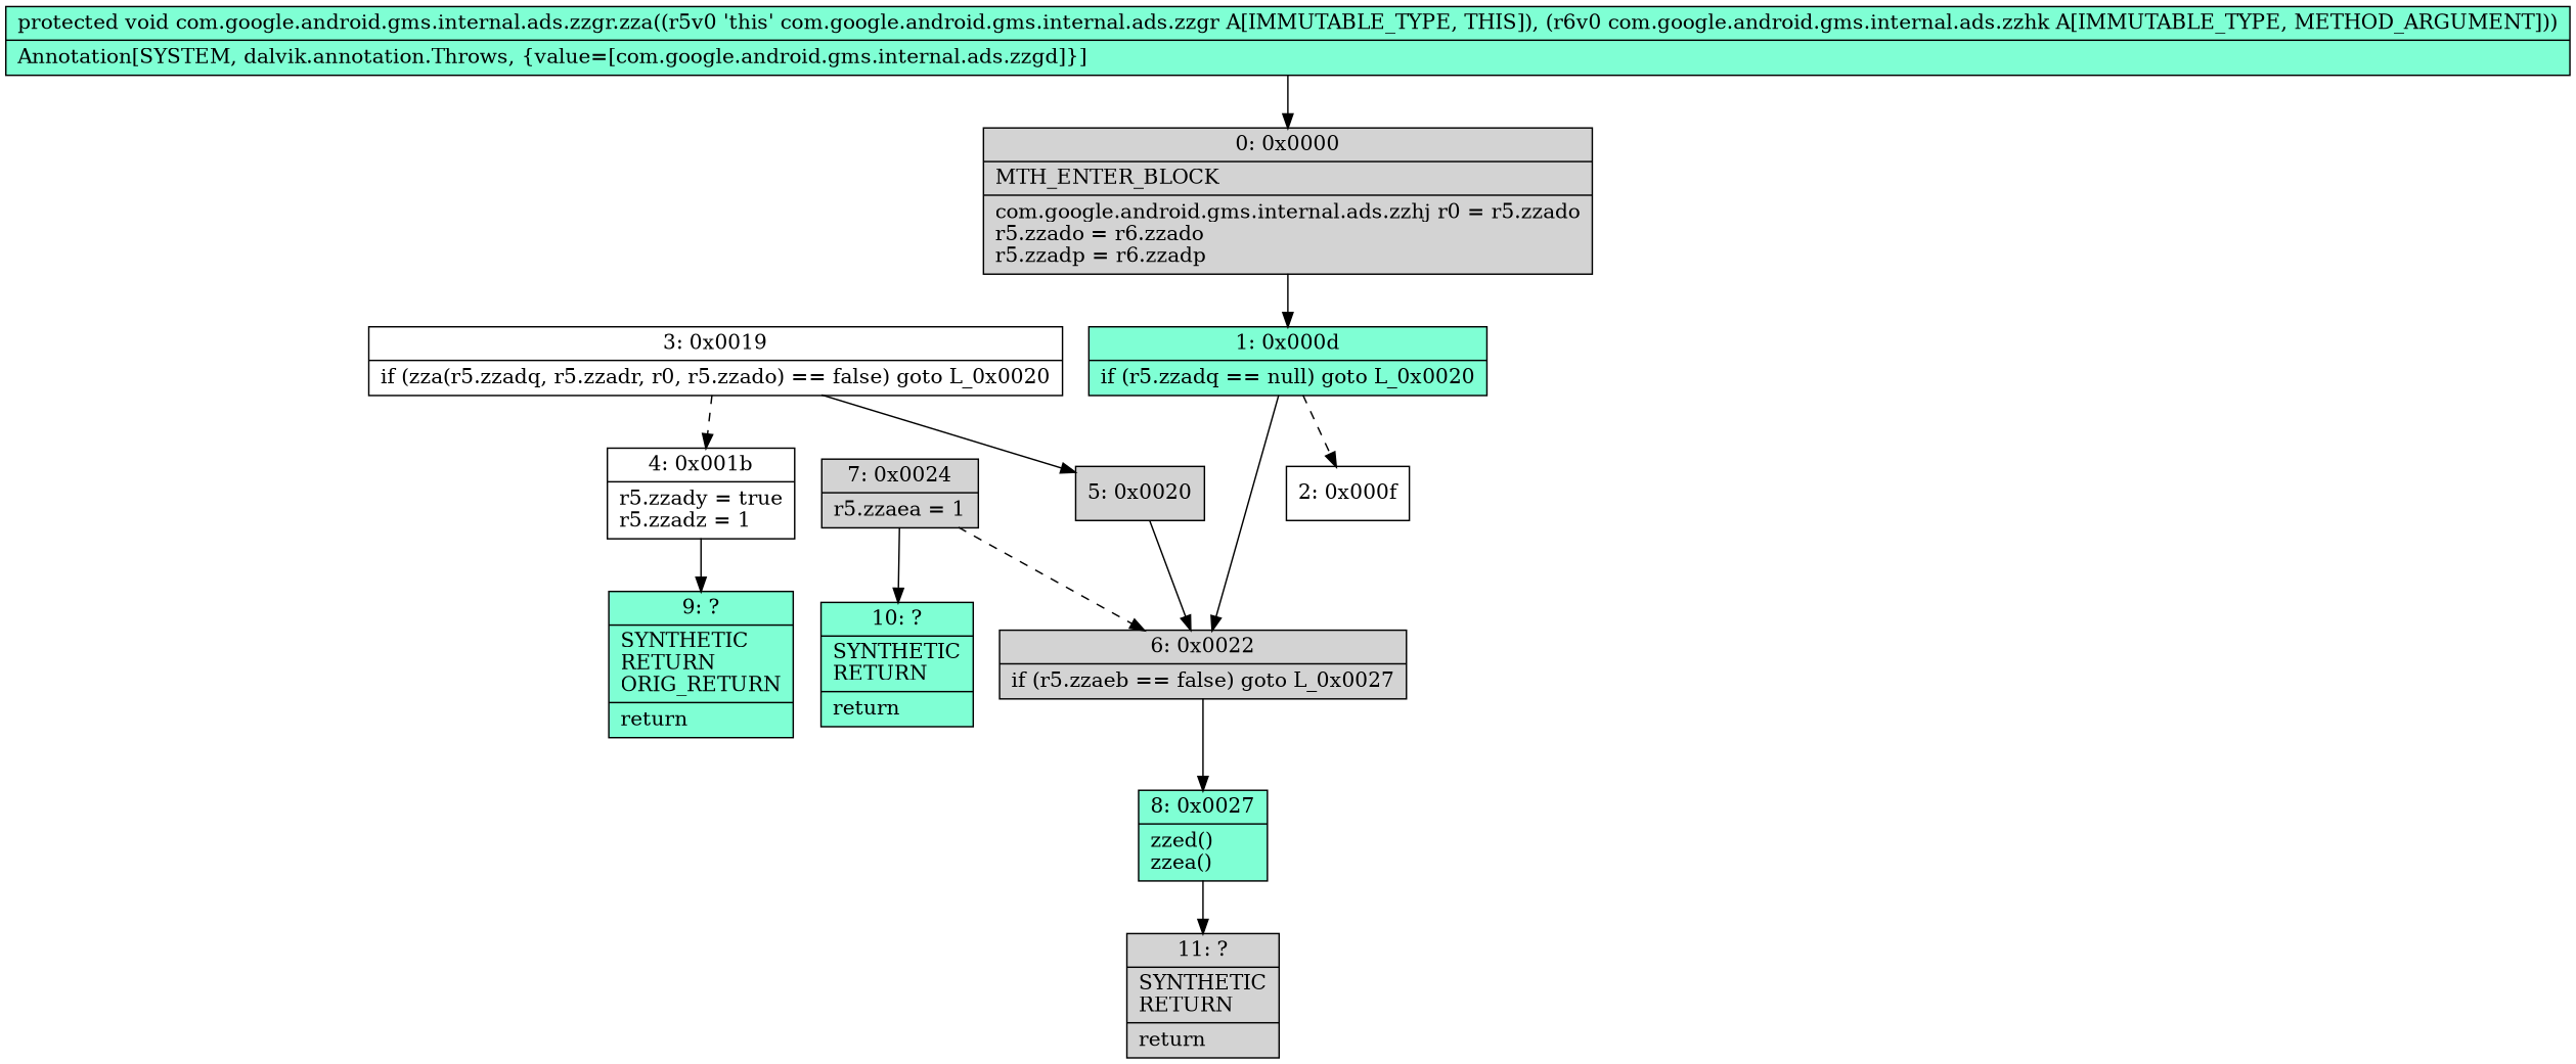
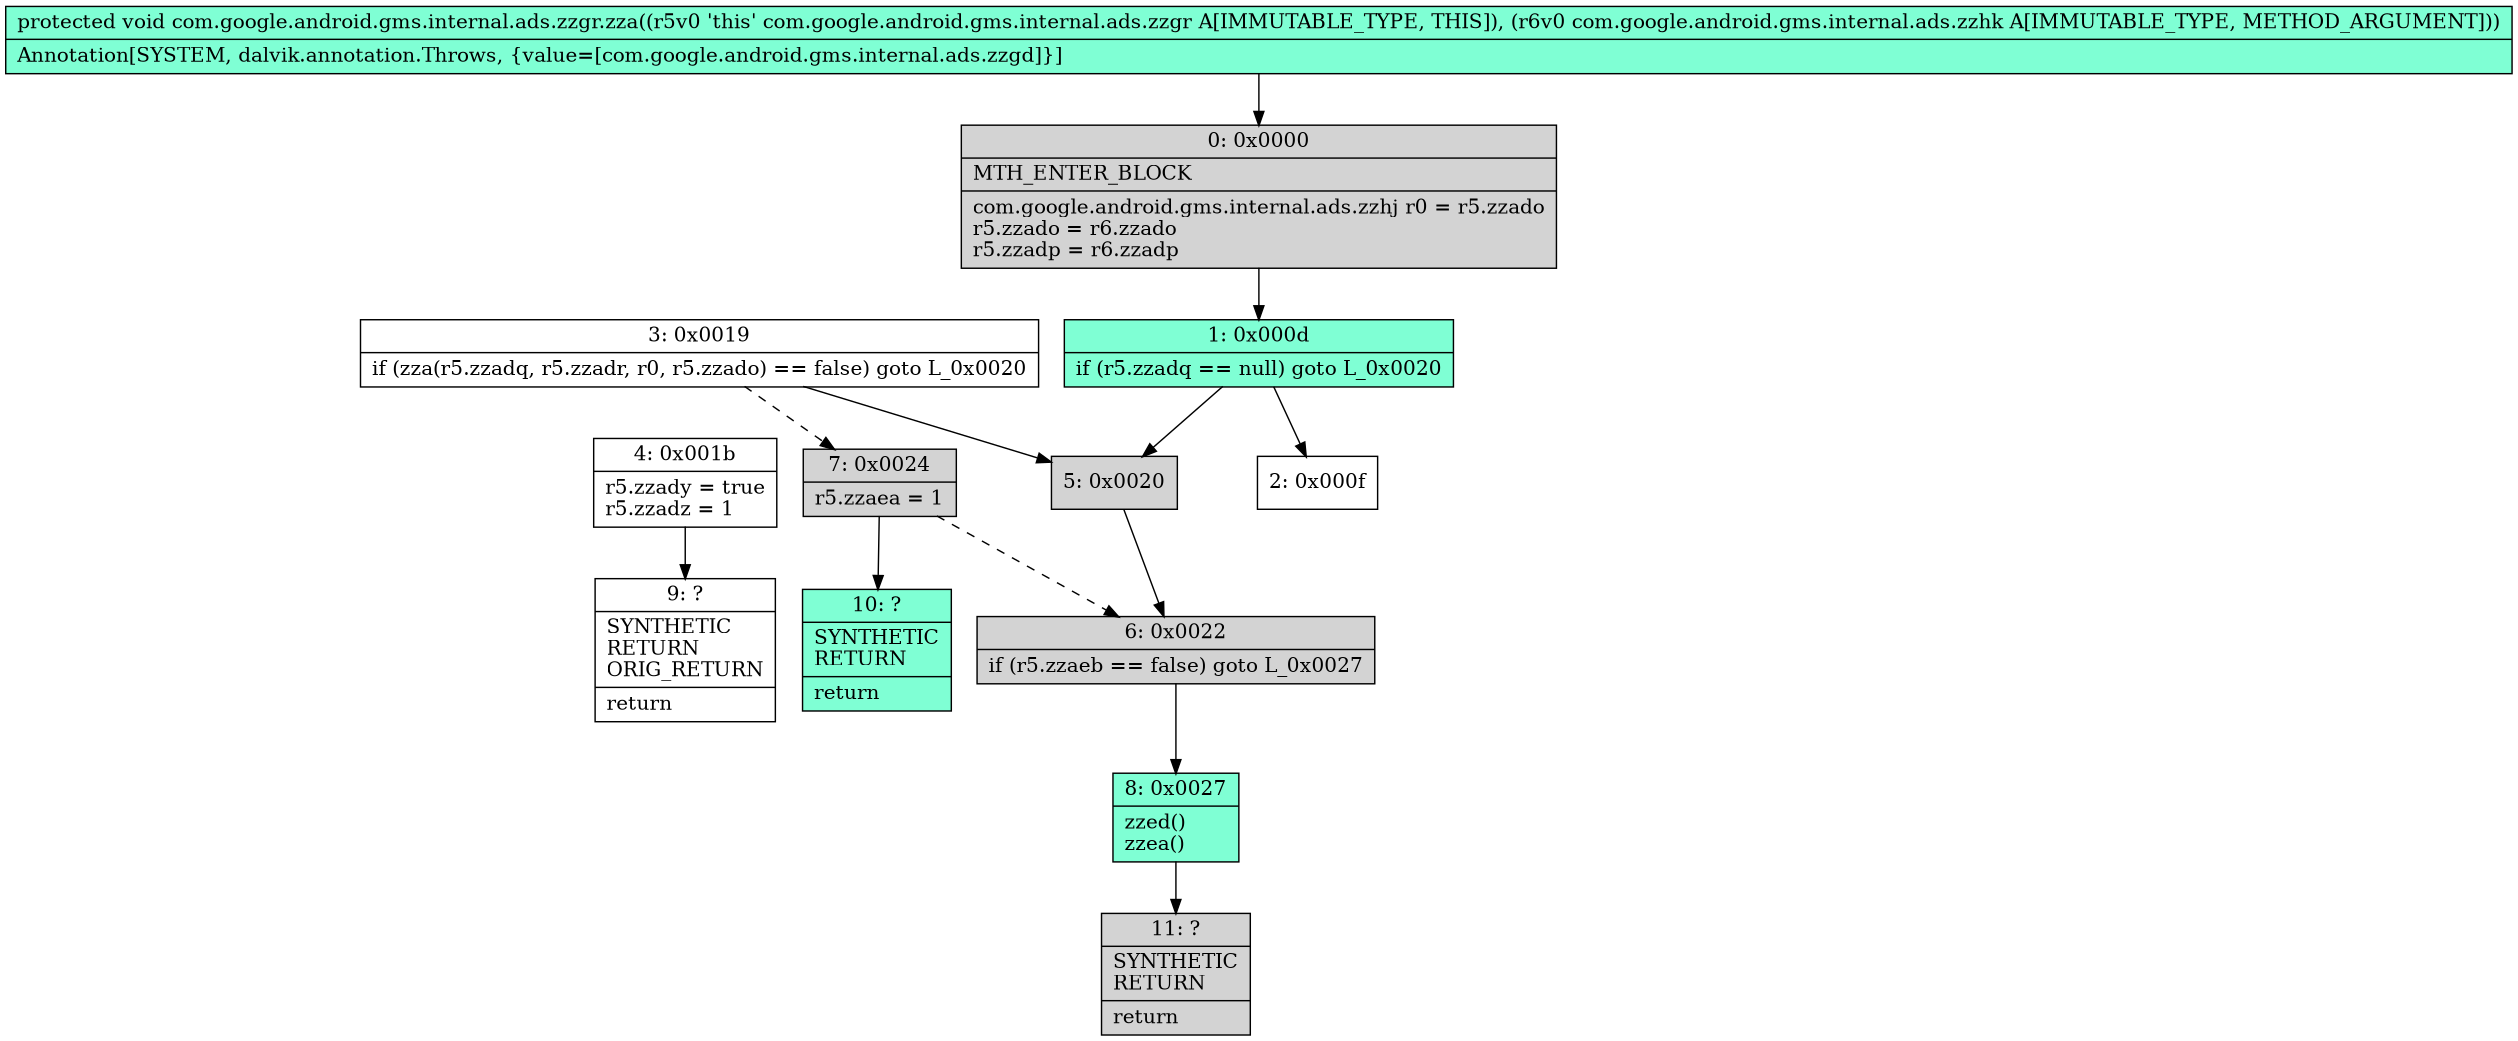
  digraph {
    node [fillcolor=lightgrey shape=record style=filled]
    n1 [label="{0\:\ 0x0000|MTH_ENTER_BLOCK\l|com.google.android.gms.internal.ads.zzhj r0 = r5.zzado\lr5.zzado = r6.zzado\lr5.zzadp = r6.zzadp\l}"]
    n2 [fillcolor=aquamarine label="{1\:\ 0x000d|if (r5.zzadq == null) goto L_0x0020\l}"]
    n3 [fillcolor=white label="{2\:\ 0x000f}"]
    n4 [label="{5\:\ 0x0020}"]
    n5 [label="{6\:\ 0x0022|if (r5.zzaeb == false) goto L_0x0027\l}"]
    n6 [fillcolor=white label="{3\:\ 0x0019|if (zza(r5.zzadq, r5.zzadr, r0, r5.zzado) == false) goto L_0x0020\l}"]
    n7 [fillcolor=white label="{4\:\ 0x001b|r5.zzady = true\lr5.zzadz = 1\l}"]
-   n8 [fillcolor=aquamarine label="{9\:\ ?|SYNTHETIC\lRETURN\lORIG_RETURN\l|return\l}"]
+   n8 [fillcolor=white label="{9\:\ ?|SYNTHETIC\lRETURN\lORIG_RETURN\l|return\l}"]
    n9 [fillcolor=aquamarine label="{8\:\ 0x0027|zzed()\lzzea()\l}"]
    n10 [label="{7\:\ 0x0024|r5.zzaea = 1\l}"]
    n11 [fillcolor=aquamarine label="{10\:\ ?|SYNTHETIC\lRETURN\l|return\l}"]
    n12 [label="{11\:\ ?|SYNTHETIC\lRETURN\l|return\l}"]
    n13 [fillcolor=aquamarine label="{protected void com.google.android.gms.internal.ads.zzgr.zza((r5v0 'this' com.google.android.gms.internal.ads.zzgr A[IMMUTABLE_TYPE, THIS]), (r6v0 com.google.android.gms.internal.ads.zzhk A[IMMUTABLE_TYPE, METHOD_ARGUMENT]))  | Annotation[SYSTEM, dalvik.annotation.Throws, \{value=[com.google.android.gms.internal.ads.zzgd]\}]\l}"]
    n1 -> n2
-   n2 -> n3 [style=dashed]
-   n2 -> n5
+   n2 -> n3 [style=solid]
+   n2 -> n4
    n4 -> n5
    n5 -> n9
    n6 -> n4
-   n6 -> n7 [style=dashed]
+   n6 -> n10 [style=dashed]
    n7 -> n8
    n9 -> n12
    n10 -> n5 [style=dashed]
    n10 -> n11
    n13 -> n1
  }
